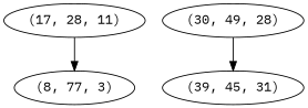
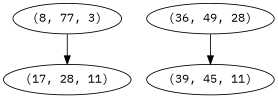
  digraph {
    fontname="IBM Plex Mono"
    node [fontname="IBM Plex Mono"]
    edge [fontname="IBM Plex Mono"]
    n1 [label="(17, 28, 11)"]
    "(8, 77, 3)"
-   "(36, 49, 28)" [label="(30, 49, 28)"]
-   "(39, 45, 31)"
-   n1 -> "(8, 77, 3)"
+   "(36, 49, 28)"
+   "(39, 45, 31)" [label="(39, 45, 11)"]
+   "(8, 77, 3)" -> n1
    "(36, 49, 28)" -> "(39, 45, 31)"
  }
